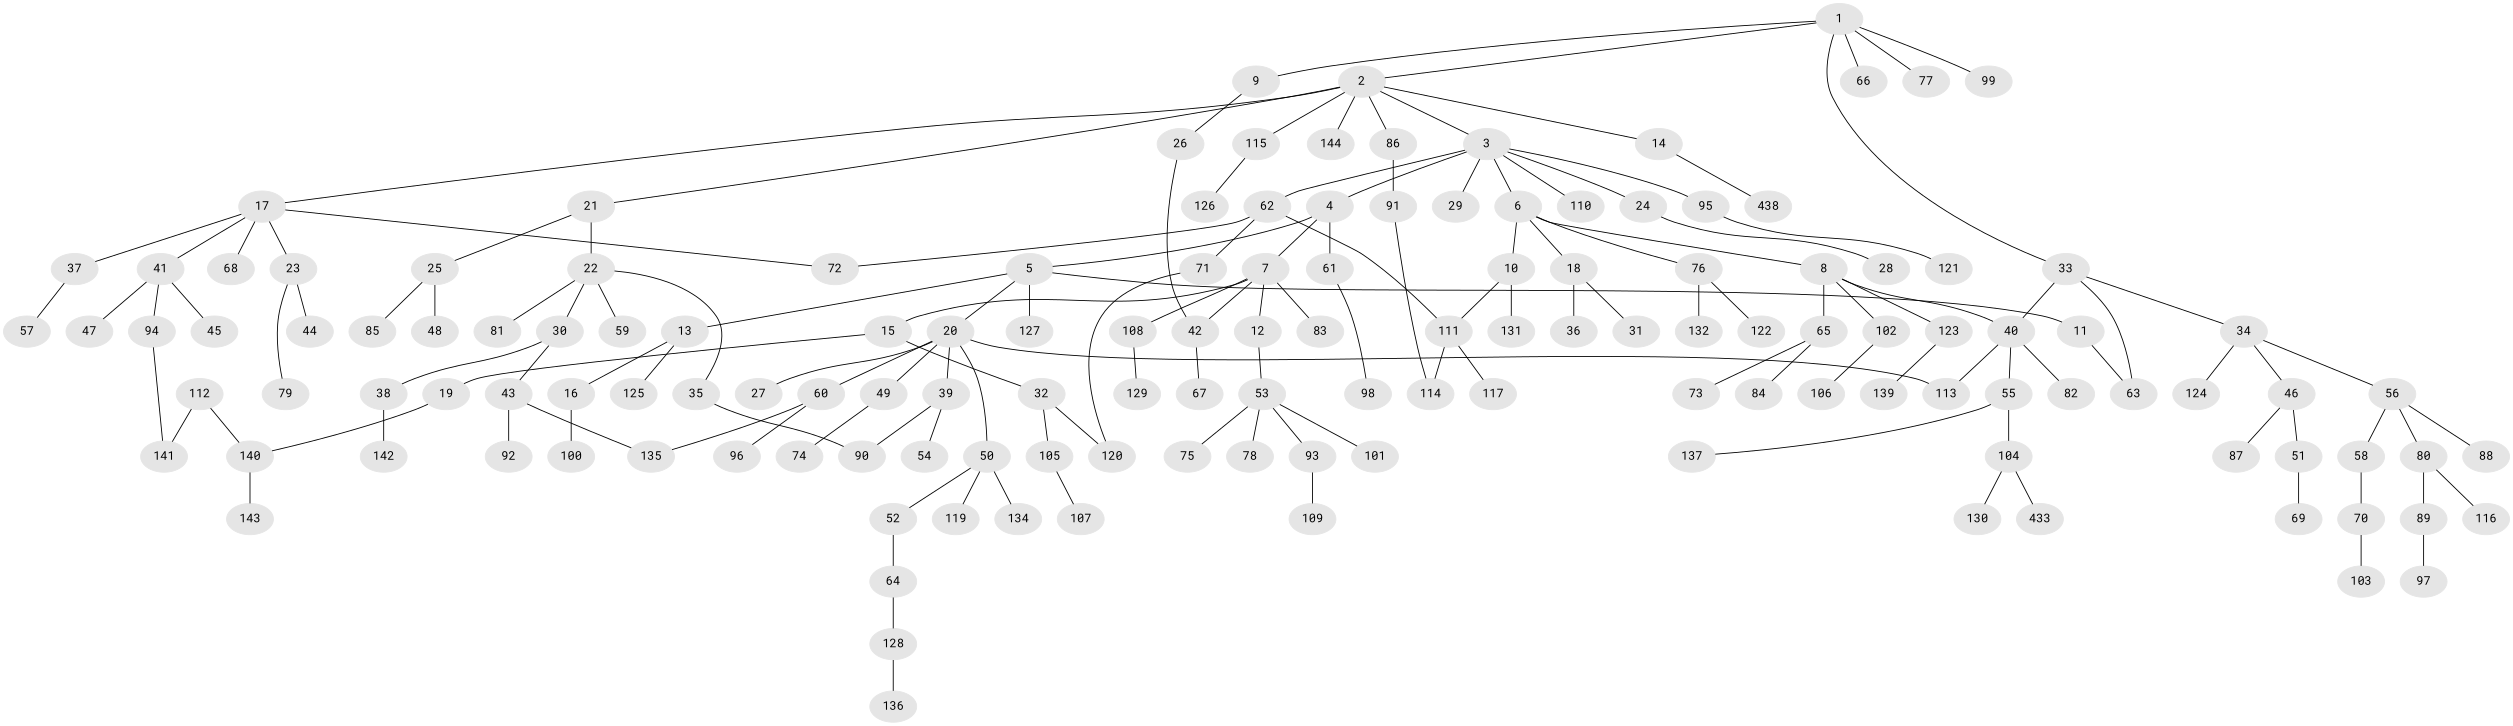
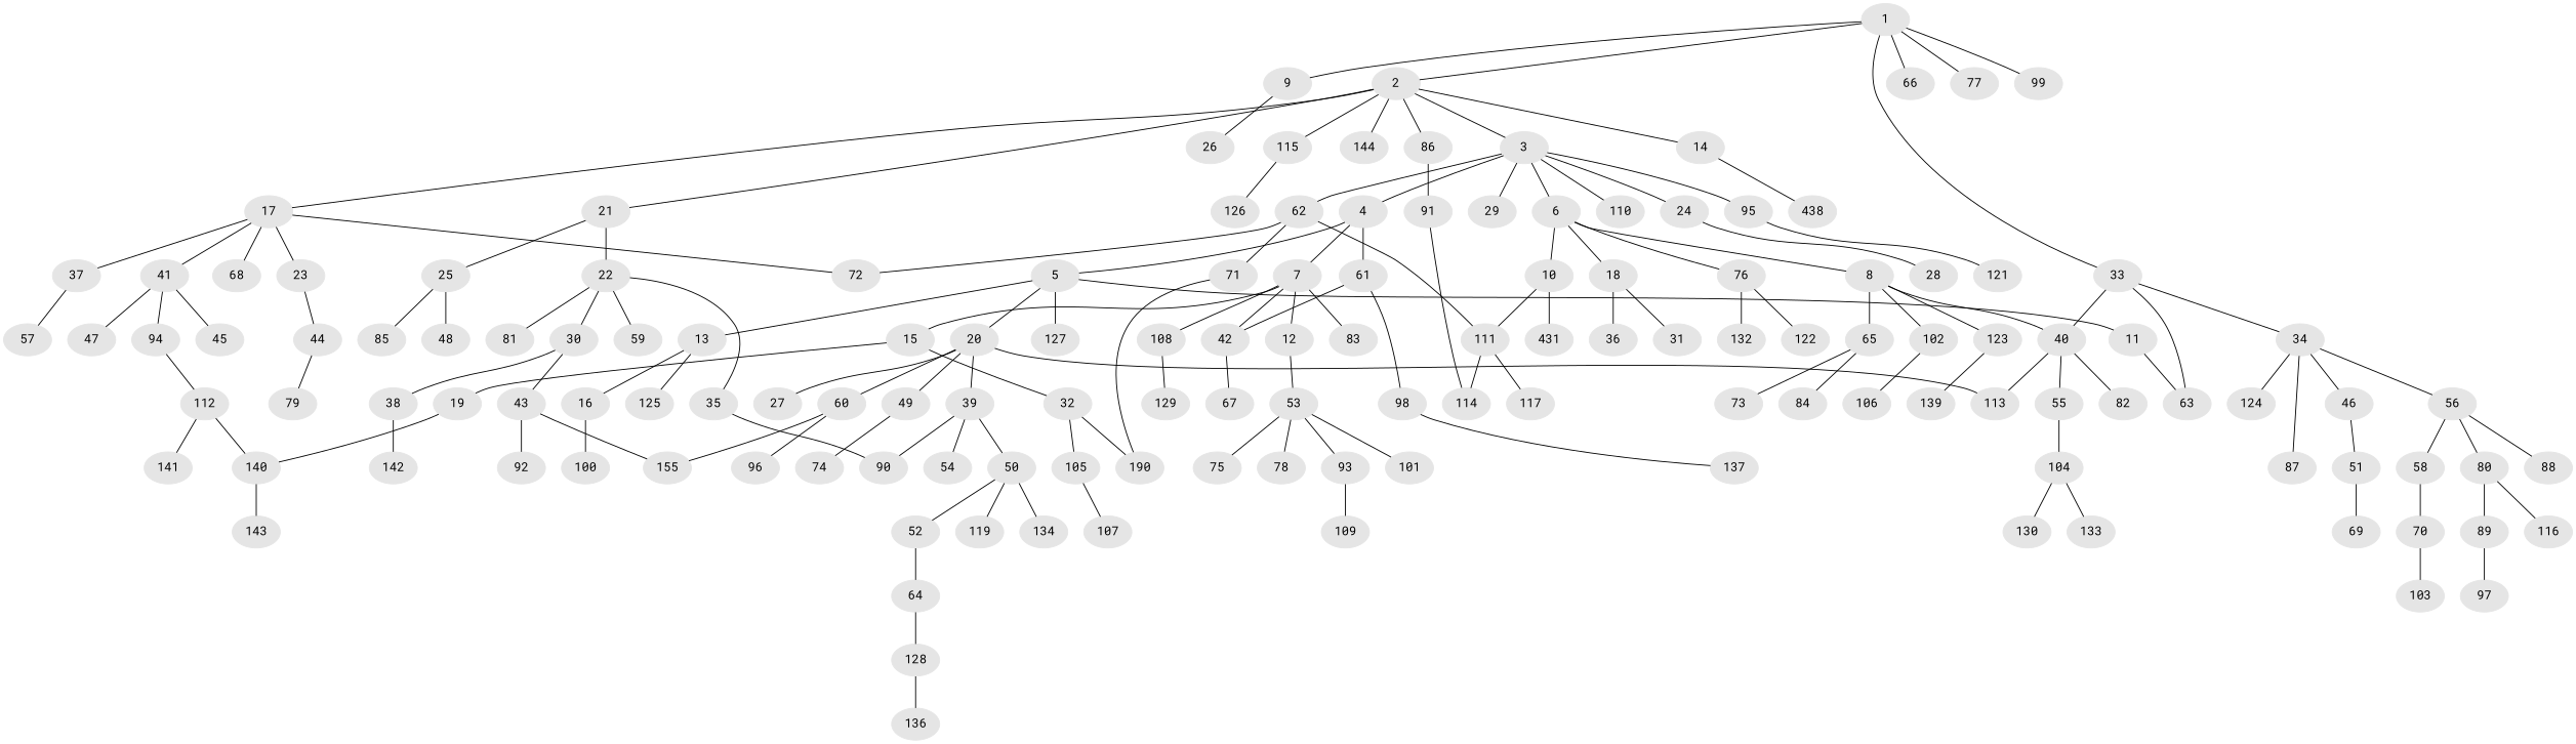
  graph {
    fontname="Roboto Mono"
    node [color=gray90 fontname="Roboto Mono" style=filled]
    edge [fontname="Roboto Mono"]
    1
    2
    9
    33
    66
    77
    99
    3
    14
    17
    21
    86
    115
    144
    26
    40
    63
    34
    4
    6
    24
    29
    62
    95
    110
    n26 [label=438]
    23
    37
    41
    68
    72
    22
    25
    91
    126
    5
    7
    61
    8
    10
    18
    76
    28
    111
    71
    121
    11
    13
    20
    127
    12
    15
    42
    83
    108
    98
    16
    125
    27
    39
    49
    60
    113
    65
    102
    123
-   131
+   131 [label=431]
    31
    36
    122
    132
    53
    19
    32
    67
    55
    82
    73
    84
    106
    139
    114
    117
    75
    78
    93
    101
    100
    140
    105
-   120
+   120 [label=190]
    44
    79
    57
    45
    47
    94
    143
    90
    50
    54
    74
-   135
+   135 [label=155]
    96
    30
    35
    59
    81
    48
    85
    38
    43
    142
    92
    107
    46
    56
    124
    51
    87
    58
    80
    88
    52
    119
    134
    104
    137
    112
    69
    64
    128
    109
    130
-   133 [label=433]
+   133
    70
    89
    116
    103
    136
    129
    97
    141
    1 -- 2
    1 -- 9
    1 -- 33
    1 -- 66
    1 -- 77
    1 -- 99
    2 -- 3
    2 -- 14
    2 -- 17
    2 -- 21
    2 -- 86
    2 -- 115
    2 -- 144
    9 -- 26
    33 -- 40
    33 -- 63
    33 -- 34
    3 -- 4
    3 -- 6
    3 -- 24
    3 -- 29
    3 -- 62
    3 -- 95
    3 -- 110
    14 -- n26
    17 -- 23
    17 -- 37
    17 -- 41
    17 -- 68
    17 -- 72
    21 -- 22
    21 -- 25
    86 -- 91
    115 -- 126
-   26 -- 42
+   61 -- 42
    40 -- 113
    40 -- 55
    40 -- 82
    34 -- 46
    34 -- 56
    34 -- 124
    4 -- 5
    4 -- 7
    4 -- 61
    6 -- 8
    6 -- 10
    6 -- 18
    6 -- 76
    24 -- 28
    62 -- 72
    62 -- 111
    62 -- 71
    95 -- 121
    23 -- 44
-   23 -- 79
+   44 -- 79
    37 -- 57
    41 -- 45
    41 -- 47
    41 -- 94
    22 -- 30
    22 -- 35
    22 -- 59
    22 -- 81
    25 -- 48
    25 -- 85
    91 -- 114
    5 -- 11
    5 -- 13
    5 -- 20
    5 -- 127
    7 -- 12
    7 -- 15
    7 -- 42
    7 -- 83
    7 -- 108
    61 -- 98
    8 -- 40
    8 -- 65
    8 -- 102
    8 -- 123
    10 -- 111
    10 -- 131
    18 -- 31
    18 -- 36
    76 -- 122
    76 -- 132
    111 -- 114
    111 -- 117
    71 -- 120
    11 -- 63
    13 -- 16
    13 -- 125
    20 -- 27
    20 -- 39
    20 -- 49
    20 -- 60
    20 -- 113
    12 -- 53
    15 -- 19
    15 -- 32
    42 -- 67
    108 -- 129
    16 -- 100
    39 -- 90
-   20 -- 50
+   39 -- 50
    39 -- 54
    49 -- 74
    60 -- 135
    60 -- 96
    65 -- 73
    65 -- 84
    102 -- 106
    123 -- 139
    53 -- 75
    53 -- 78
    53 -- 93
    53 -- 101
    19 -- 140
    32 -- 105
    32 -- 120
    55 -- 104
-   55 -- 137
+   98 -- 137
    93 -- 109
    140 -- 143
    105 -- 107
-   94 -- 141
+   94 -- 112
    50 -- 52
    50 -- 119
    50 -- 134
    30 -- 38
    30 -- 43
    35 -- 90
    38 -- 142
    43 -- 135
    43 -- 92
    46 -- 51
-   46 -- 87
+   34 -- 87
    56 -- 58
    56 -- 80
    56 -- 88
    51 -- 69
    58 -- 70
    80 -- 89
    80 -- 116
    52 -- 64
    104 -- 130
    104 -- 133
    112 -- 140
    112 -- 141
    64 -- 128
    128 -- 136
    70 -- 103
    89 -- 97
  }
